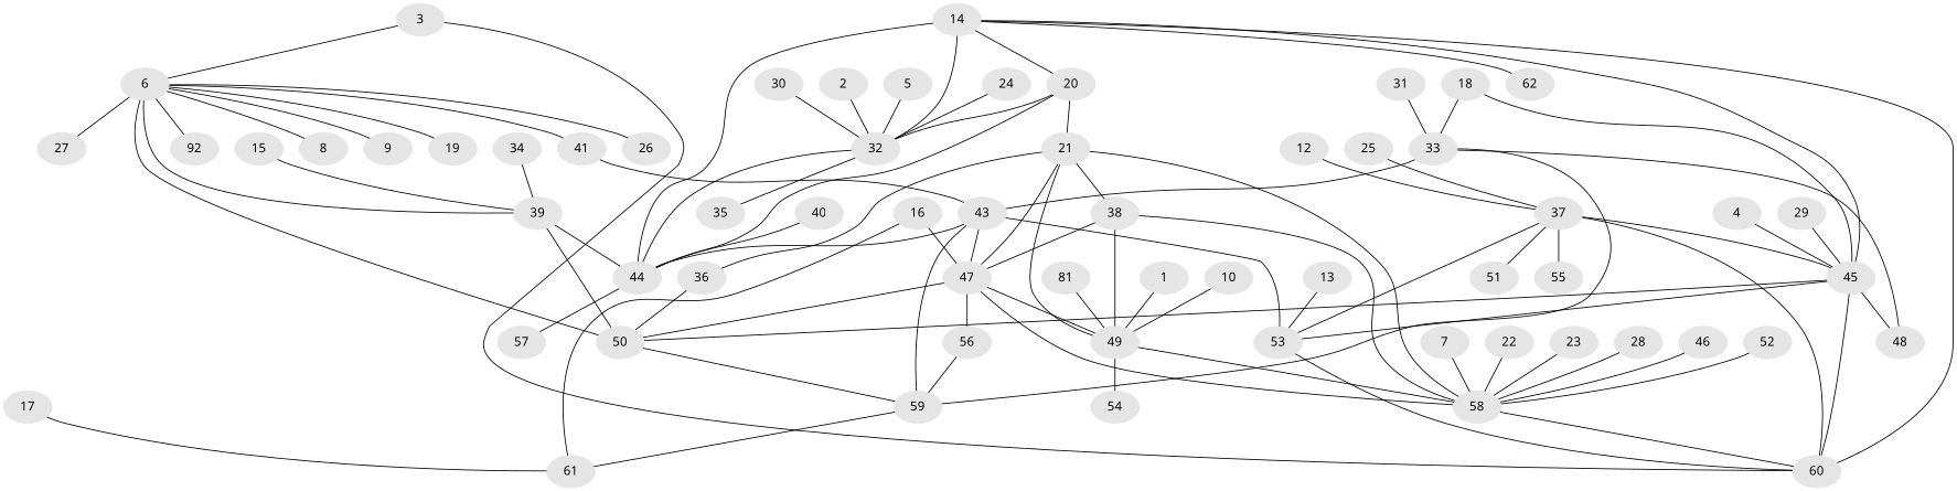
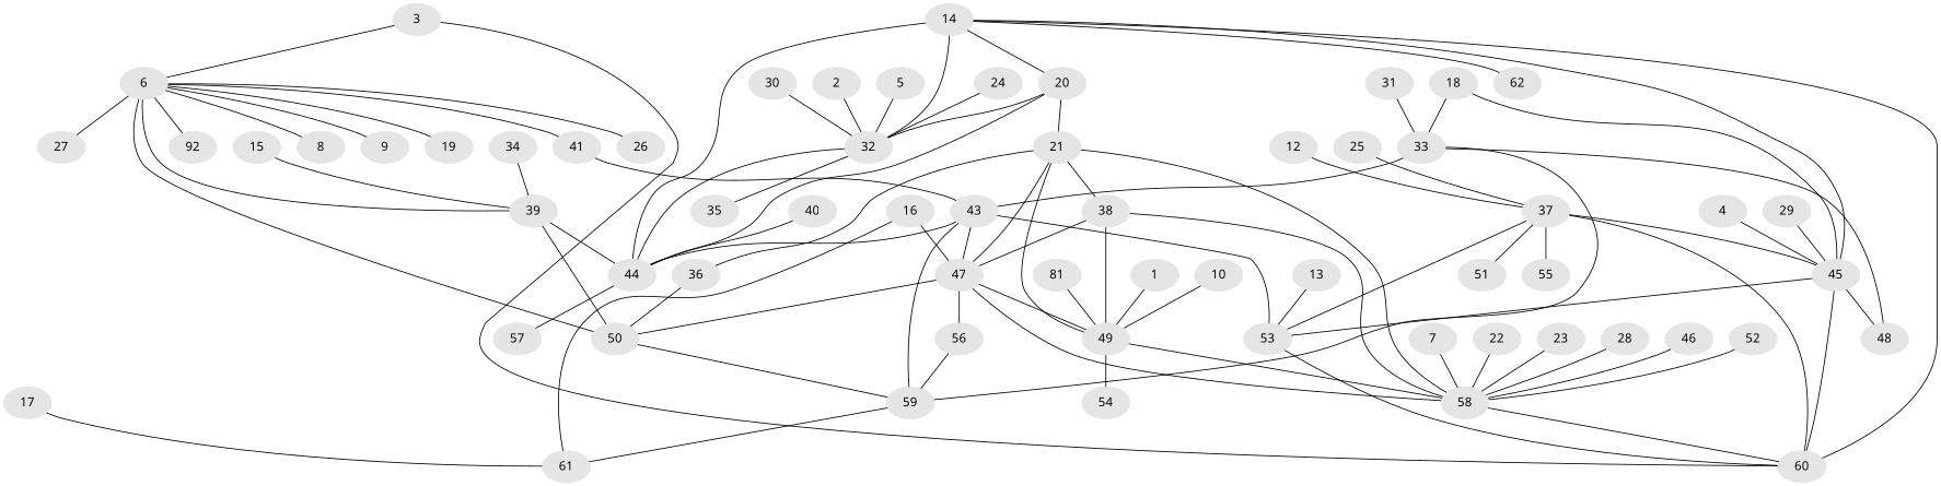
  graph {
    fontname="Noto Sans"
    node [color=gray90 fontname="Noto Sans" style=filled]
    edge [fontname="Noto Sans" weight=1.0]
    1
    49
    58
    54
    2
    32
    44
    35
    3
    6
    60
    8
    9
    19
    26
    27
    39
    41
    n19 [label=92]
    50
    4
    45
    53
    48
    5
    43
    59
    7
    10
    n30 [label=81]
    12
    37
    51
    55
    13
    14
    20
    62
    21
    57
    15
    16
    47
    61
    56
    17
    18
    33
    36
    38
    22
    23
    24
    25
    28
    29
    30
    31
    34
    40
    46
    52
    1 -- 49
    49 -- 58 [weight=2.0]
    49 -- 54
    58 -- 60
    2 -- 32
    32 -- 44 [weight=2.0]
    32 -- 35
    44 -- 57
    3 -- 6
    3 -- 60
    6 -- 8
    6 -- 9
    6 -- 19
    6 -- 26
    6 -- 27
    6 -- 39 [weight=2.0]
    6 -- 41
    6 -- n19
    6 -- 50 [weight=6.0]
    39 -- 44
    39 -- 50 [weight=3.0]
    41 -- 43
    50 -- 59
    4 -- 45
    45 -- 60
-   45 -- 50
    45 -- 53
    45 -- 48
    53 -- 60
    5 -- 32
    43 -- 44
    43 -- 53
    43 -- 59 [weight=4.0]
    43 -- 47
    59 -- 61
    7 -- 58
    10 -- 49
    n30 -- 49
    12 -- 37
    37 -- 60 [weight=3.0]
    37 -- 45 [weight=3.0]
    37 -- 53 [weight=3.0]
    37 -- 51
    37 -- 55
    13 -- 53
    14 -- 32 [weight=4.0]
    14 -- 44 [weight=2.0]
    14 -- 60
    14 -- 45
    14 -- 20 [weight=2.0]
    14 -- 62
    20 -- 32 [weight=2.0]
    20 -- 44
    20 -- 21
    21 -- 49 [weight=2.0]
    21 -- 58
    21 -- 47
    21 -- 36
    21 -- 38
    15 -- 39
    16 -- 47
    16 -- 61
    47 -- 49 [weight=2.0]
    47 -- 58
    47 -- 50
    47 -- 56
    56 -- 59
    17 -- 61
    18 -- 45
    18 -- 33
    33 -- 48
    33 -- 43 [weight=4.0]
    33 -- 59
    36 -- 50
    38 -- 49 [weight=2.0]
    38 -- 58
    38 -- 47
    22 -- 58
    23 -- 58
    24 -- 32
    25 -- 37
    28 -- 58
    29 -- 45
    30 -- 32
    31 -- 33
    34 -- 39
    40 -- 44
    46 -- 58
    52 -- 58
  }
